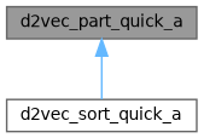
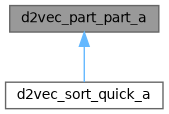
  digraph {
    rankdir=TB
    node [fontname=Helvetica fontsize=10 shape=box style=filled]
-   n1 [color=gray40 fillcolor=grey60 fontcolor=black height=0.2 label=d2vec_part_quick_a width=0.4]
+   n1 [color=gray40 fillcolor=grey60 fontcolor=black height=0.2 label=d2vec_part_part_a width=0.4]
    n2 [color=grey40 fillcolor=white height=0.2 label=d2vec_sort_quick_a width=0.4]
    n1 -> n2 [color=steelblue1 dir=back fontname=Helvetica fontsize=10 labelfontname=Helvetica labelfontsize=10 style=solid]
  }
